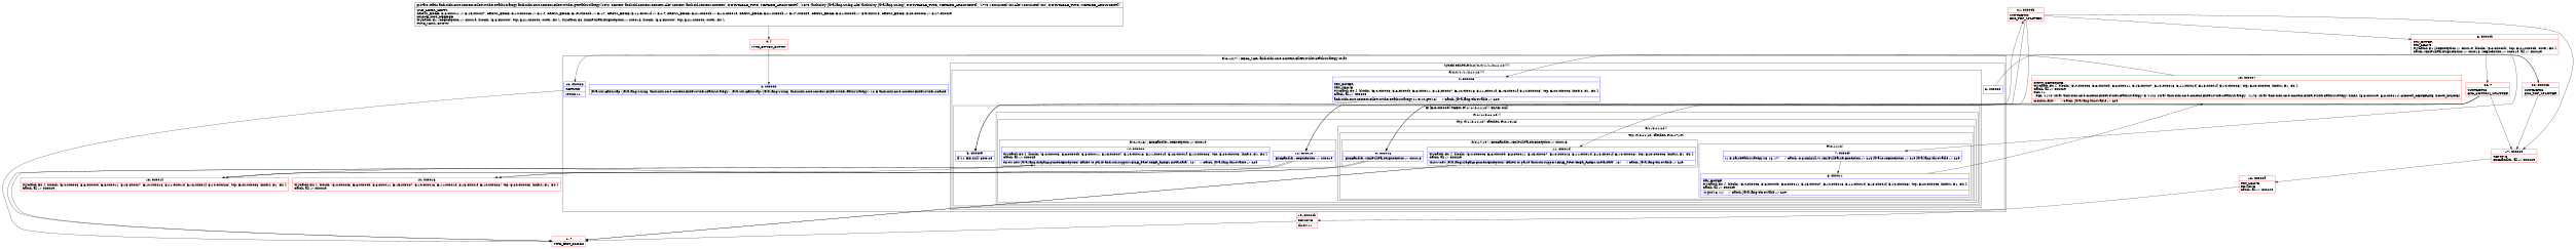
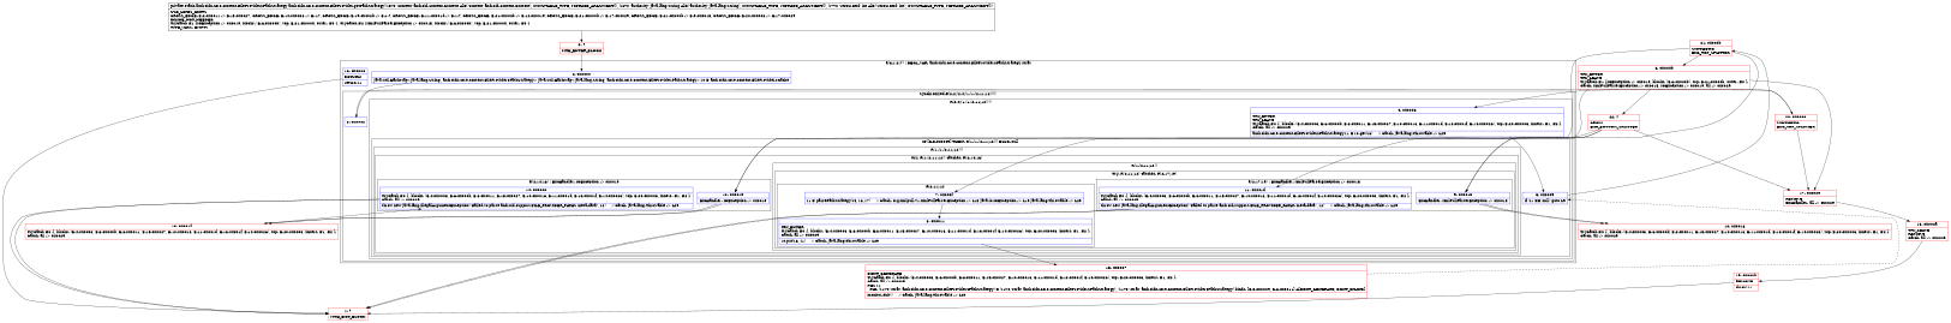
  digraph {
    node [color=red shape=record]
    n1 [color=blue label="{7\:\ 0x000f|r1 = parsePathStrategy(r5, r6, r7)     \/\/ Catch: org.xmlpull.v1.XmlPullParserException \-\> L15 java.io.IOException \-\> L1e java.lang.Throwable \-\> L29\l}"]
    n2 [color=blue label="{8\:\ 0x0011|TRY_ENTER\lTryCatch #0 \{, blocks: (B:4:0x0003, B:6:0x000b, B:8:0x0011, B:15:0x0027, B:10:0x0016, B:11:0x001d, B:13:0x001f, B:14:0x0026), top: B:20:0x0003, inners: #1, #2 \}\lCatch: all \-\> 0x0029\l|r0.put(r6, r1)     \/\/ Catch: java.lang.Throwable \-\> L29\l}"]
    n3 [color=blue label="{9\:\ 0x0015|ExcHandler: XmlPullParserException \-\> 0x0015\l}"]
    n4 [color=blue label="{11\:\ 0x001d|TryCatch #0 \{, blocks: (B:4:0x0003, B:6:0x000b, B:8:0x0011, B:15:0x0027, B:10:0x0016, B:11:0x001d, B:13:0x001f, B:14:0x0026), top: B:20:0x0003, inners: #1, #2 \}\lCatch: all \-\> 0x0029\l|throw new java.lang.IllegalArgumentException(\"Failed to parse android.support.FILE_PROVIDER_PATHS meta\-data\", r2)     \/\/ Catch: java.lang.Throwable \-\> L29\l}"]
    n5 [color=blue label="{12\:\ 0x001e|ExcHandler: IOException \-\> 0x001e\l}"]
    n6 [color=blue label="{14\:\ 0x0026|TryCatch #0 \{, blocks: (B:4:0x0003, B:6:0x000b, B:8:0x0011, B:15:0x0027, B:10:0x0016, B:11:0x001d, B:13:0x001f, B:14:0x0026), top: B:20:0x0003, inners: #1, #2 \}\lCatch: all \-\> 0x0029\l|throw new java.lang.IllegalArgumentException(\"Failed to parse android.support.FILE_PROVIDER_PATHS meta\-data\", r2)     \/\/ Catch: java.lang.Throwable \-\> L29\l}"]
    n7 [color=blue label="{5\:\ 0x0009|if (r1 == null) goto L9\l}"]
    n8 [color=blue label="{4\:\ 0x0003|TRY_ENTER\lTRY_LEAVE\lTryCatch #0 \{, blocks: (B:4:0x0003, B:6:0x000b, B:8:0x0011, B:15:0x0027, B:10:0x0016, B:11:0x001d, B:13:0x001f, B:14:0x0026), top: B:20:0x0003, inners: #1, #2 \}\lCatch: all \-\> 0x0029\l|androidx.core.content.FileProvider$PathStrategy r1 = r0.get(r6)     \/\/ Catch: java.lang.Throwable \-\> L29\l}"]
    n9 [color=blue label="{3\:\ 0x0002}"]
    n10 [color=blue label="{2\:\ 0x0000|java.util.HashMap\<java.lang.String, androidx.core.content.FileProvider$PathStrategy\> java.util.HashMap\<java.lang.String, androidx.core.content.FileProvider.PathStrategy\> r0 = androidx.core.content.FileProvider.sCache\l}"]
    n11 [color=blue label="{16\:\ 0x0028|RETURN\l|return r1\l}"]
    n12 [label="{15\:\ 0x0027|DONT_GENERATE\lTryCatch #0 \{, blocks: (B:4:0x0003, B:6:0x000b, B:8:0x0011, B:15:0x0027, B:10:0x0016, B:11:0x001d, B:13:0x001f, B:14:0x0026), top: B:20:0x0003, inners: #1, #2 \}\lCatch: all \-\> 0x0029\lPHI: r1 \l  PHI: (r1v4 'strat' androidx.core.content.FileProvider$PathStrategy) = (r1v2 'strat' androidx.core.content.FileProvider$PathStrategy), (r1v3 'strat' androidx.core.content.FileProvider$PathStrategy) binds: [B:5:0x0009, B:8:0x0011] A[DONT_GENERATE, DONT_INLINE]\l|monitor\-exit()     \/\/ Catch: java.lang.Throwable \-\> L29\l}"]
    n13 [label="{10\:\ 0x0016|TryCatch #0 \{, blocks: (B:4:0x0003, B:6:0x000b, B:8:0x0011, B:15:0x0027, B:10:0x0016, B:11:0x001d, B:13:0x001f, B:14:0x0026), top: B:20:0x0003, inners: #1, #2 \}\lCatch: all \-\> 0x0029\l}"]
    n14 [label="{1\:\ ?|MTH_EXIT_BLOCK\l}"]
    n15 [label="{13\:\ 0x001f|TryCatch #0 \{, blocks: (B:4:0x0003, B:6:0x000b, B:8:0x0011, B:15:0x0027, B:10:0x0016, B:11:0x001d, B:13:0x001f, B:14:0x0026), top: B:20:0x0003, inners: #1, #2 \}\lCatch: all \-\> 0x0029\l}"]
    n16 [label="{21\:\ 0x000b|SYNTHETIC\lEXC_TOP_SPLITTER\l}"]
    n17 [label="{20\:\ 0x0003|SYNTHETIC\lEXC_TOP_SPLITTER\l}"]
    n18 [label="{17\:\ 0x0029|REMOVE\lExcHandler: all \-\> 0x0029\l}"]
    n19 [label="{6\:\ 0x000b|TRY_ENTER\lTRY_LEAVE\lTryCatch #1 \{IOException \-\> 0x001e, blocks: (B:6:0x000b), top: B:21:0x000b, outer: #0 \}\lCatch: XmlPullParserException \-\> 0x0015, IOException \-\> 0x001e, all \-\> 0x0029\l}"]
    n20 [label="{0\:\ ?|MTH_ENTER_BLOCK\l}"]
    n21 [label="{18\:\ 0x002a|TRY_LEAVE\lREMOVE\lCatch: all \-\> 0x0029\l}"]
-   n22 [label="{22\:\ ?|SYNTHETIC\lEXC_BOTTOM_SPLITTER\l}"]
+   n22 [label="{22\:\ ?|CROSS\lEXC_BOTTOM_SPLITTER\l}"]
    n23 [label="{19\:\ 0x002b|REMOVE\l|throw r1\l}"]
    n24 [label="{private static androidx.core.content.FileProvider$PathStrategy androidx.core.content.FileProvider.getPathStrategy((r5v0 'context' android.content.Context A[D('context' android.content.Context), IMMUTABLE_TYPE, METHOD_ARGUMENT]), (r6v0 'authority' java.lang.String A[D('authority' java.lang.String), IMMUTABLE_TYPE, METHOD_ARGUMENT]), (r7v0 'resourceId' int A[D('resourceId' int), IMMUTABLE_TYPE, METHOD_ARGUMENT]))  | USE_LINES_HINTS\lCROSS_EDGE: B:8:0x0011 \-\> B:15:0x0027, CROSS_EDGE: B:14:0x0026 \-\> B:1:?, CROSS_EDGE: B:19:0x002b \-\> B:1:?, CROSS_EDGE: B:11:0x001d \-\> B:1:?, CROSS_EDGE: B:21:0x000b \-\> B:12:0x001e, CROSS_EDGE: B:21:0x000b \-\> B:17:0x0029, CROSS_EDGE: B:21:0x000b \-\> B:9:0x0015, CROSS_EDGE: B:20:0x0003 \-\> B:17:0x0029\lINLINE_NOT_NEEDED\lTryCatch #1 \{IOException \-\> 0x001e, blocks: (B:6:0x000b), top: B:21:0x000b, outer: #0 \}, TryCatch #2 \{XmlPullParserException \-\> 0x0015, blocks: (B:6:0x000b), top: B:21:0x000b, outer: #0 \}\lTYPE_VARS: EMPTY\l}" color=""]
    subgraph cluster_1 {
      label="R(3:1|2|7) | DECL_VAR: androidx.core.content.FileProvider$PathStrategy strat\l"
      n10
      n11
      subgraph cluster_2 {
        label="Synchronized:R(2:2|(2:4|(1:(1:(2:11|12)))))"
        n9
        subgraph cluster_3 {
          label="R(2:4|(1:(1:(2:11|12))))"
          n8
          subgraph cluster_4 {
            label="IF [B:5:0x0009] THEN: R(1:(1:(2:11|12))) ELSE: null"
            n7
            subgraph cluster_5 {
              label="R(1:(1:(2:11|12)))"
              subgraph cluster_6 {
                label="Try: R(1:(2:11|12)) catches: R(2:14|16)"
                subgraph cluster_7 {
                  label="R(1:(2:11|12))"
                  subgraph cluster_8 {
                    label="Try: R(2:11|12) catches: R(2:17|19)"
                    subgraph cluster_9 {
                      label="R(2:11|12)"
                      n1
                      n2
                    }
                    subgraph cluster_10 {
                      label="R(2:17|19) | ExcHandler: XmlPullParserException \-\> 0x0015\l"
                      n3
                      n4
                    }
                  }
                }
                subgraph cluster_11 {
                  label="R(2:14|16) | ExcHandler: IOException \-\> 0x001e\l"
                  n5
                  n6
                }
              }
            }
          }
        }
      }
    }
    subgraph cluster_12 {
      label="R(2:14|16) | ExcHandler: IOException \-\> 0x001e\l"
    }
    subgraph cluster_13 {
      label="R(2:17|19) | ExcHandler: XmlPullParserException \-\> 0x0015\l"
    }
    n1 -> n2
    n2 -> n12
    n3 -> n13
    n3 -> n13
    n4 -> n14
    n4 -> n14
    n5 -> n15
    n5 -> n15
    n6 -> n14
    n6 -> n14
    n7 -> n16
    n8 -> n7
    n9 -> n17
+   n10 -> n9
    n11 -> n14
    n12 -> n7 [style=dashed]
-   n12 -> n11
    n15 -> n6
    n16 -> n3
    n16 -> n5
-   n16 -> n18
+   n19 -> n18
    n16 -> n19
    n17 -> n8
    n17 -> n18
    n18 -> n21
    n19 -> n1
    n19 -> n22
    n20 -> n10
    n21 -> n23
    n22 -> n3
    n22 -> n4
    n22 -> n5
    n22 -> n18
    n23 -> n14
    n24 -> n20
  }
